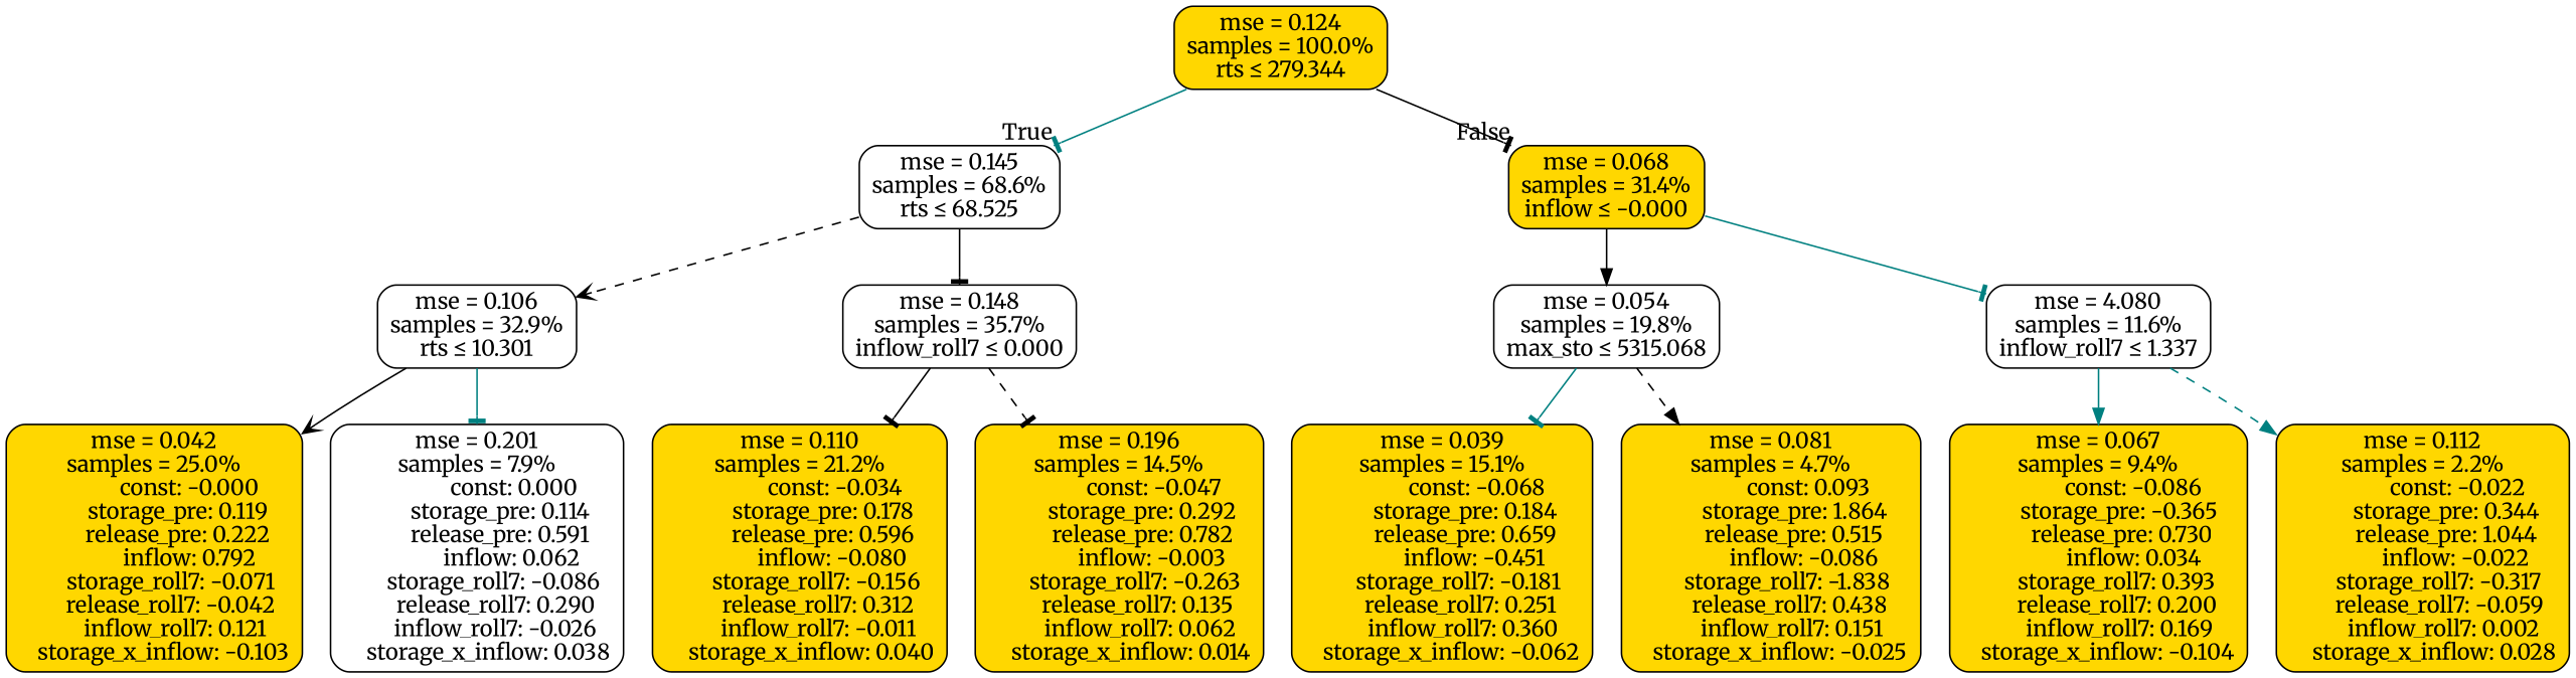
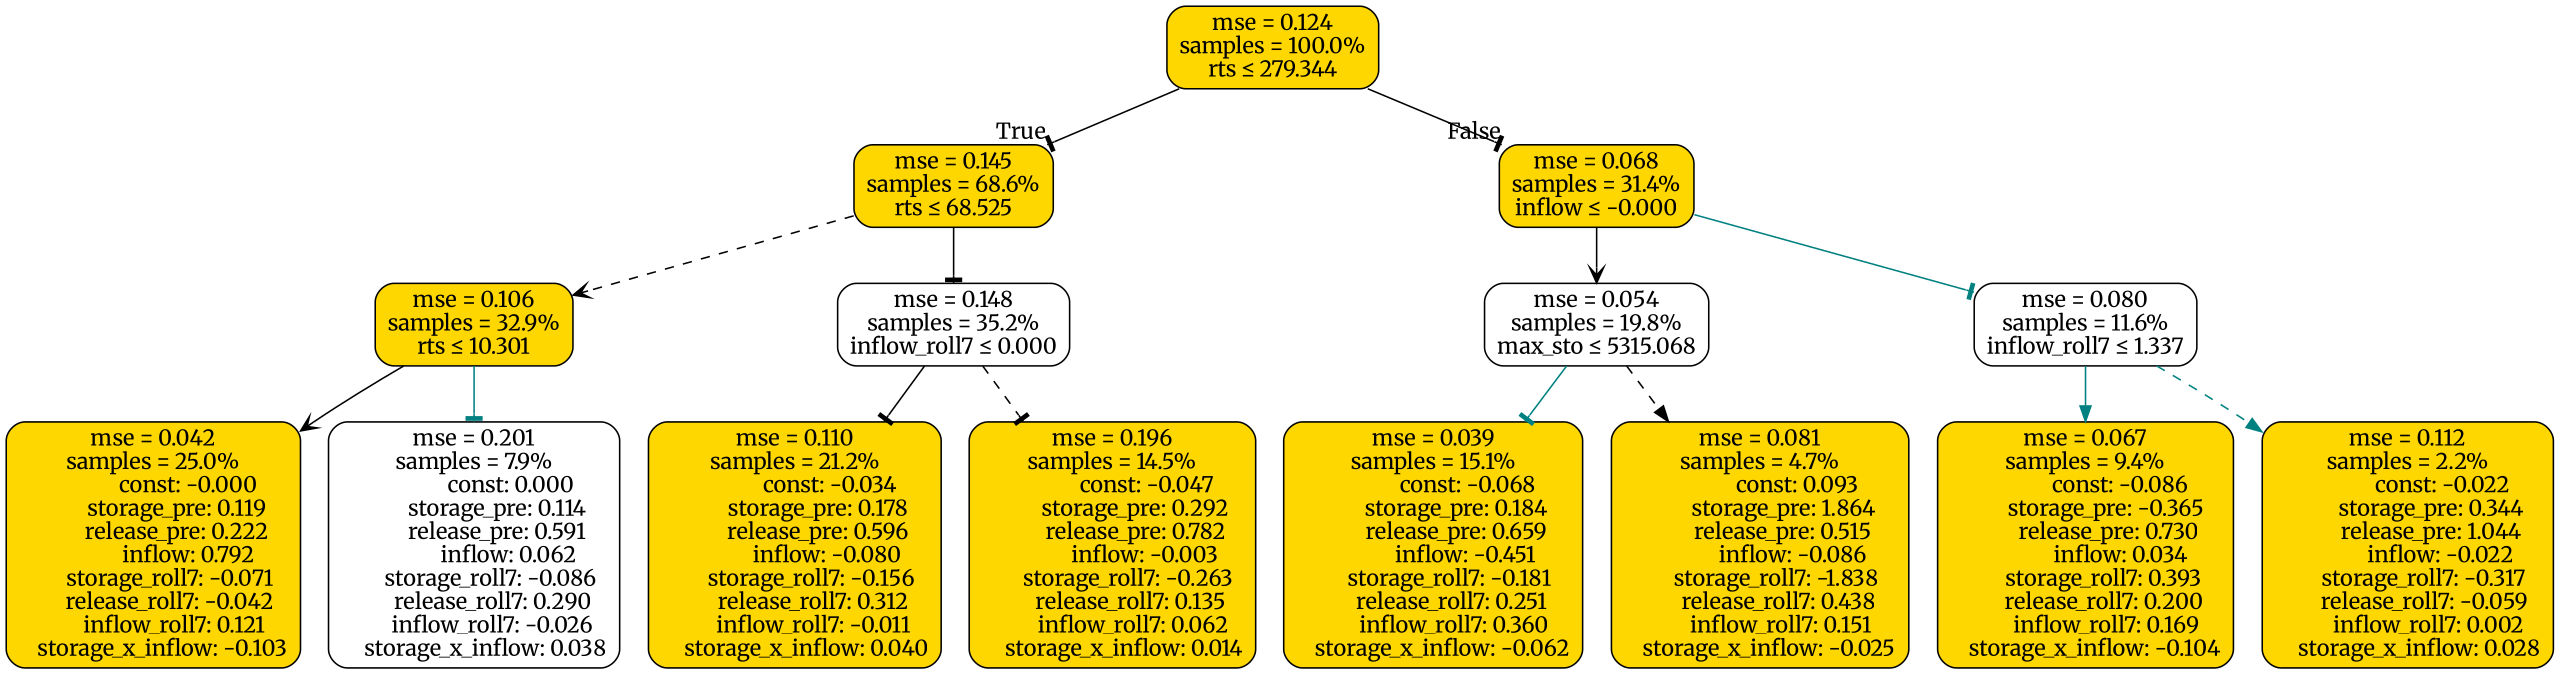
  digraph {
    fontname=Merriweather
    node [color=black fillcolor=gold fontname=Merriweather shape=rectangle style="filled, rounded"]
    edge [arrowhead=tee color=black fontname=Merriweather style=solid]
    n1 [label="mse = 0.124\nsamples = 100.0%\nrts &le; 279.344"]
-   n2 [fillcolor=white label="mse = 0.145\nsamples = 68.6%\nrts &le; 68.525"]
+   n2 [label="mse = 0.145\nsamples = 68.6%\nrts &le; 68.525"]
    n3 [label="mse = 0.068\nsamples = 31.4%\ninflow &le; -0.000"]
-   n4 [fillcolor=white label="mse = 0.106\nsamples = 32.9%\nrts &le; 10.301"]
-   n5 [fillcolor=white label="mse = 0.148\nsamples = 35.7%\ninflow_roll7 &le; 0.000"]
+   n4 [label="mse = 0.106\nsamples = 32.9%\nrts &le; 10.301"]
+   n5 [fillcolor=white label="mse = 0.148\nsamples = 35.2%\ninflow_roll7 &le; 0.000"]
    n6 [fillcolor=white label="mse = 0.054\nsamples = 19.8%\nmax_sto &le; 5315.068"]
-   n7 [fillcolor=white label="mse = 4.080\nsamples = 11.6%\ninflow_roll7 &le; 1.337"]
+   n7 [fillcolor=white label="mse = 0.080\nsamples = 11.6%\ninflow_roll7 &le; 1.337"]
    n8 [label="mse = 0.042\nsamples = 25.0%\n               const: -0.000\n          storage_pre: 0.119\n          release_pre: 0.222\n               inflow: 0.792\n       storage_roll7: -0.071\n       release_roll7: -0.042\n         inflow_roll7: 0.121\n    storage_x_inflow: -0.103"]
    n9 [fillcolor=white label="mse = 0.201\nsamples = 7.9%\n                const: 0.000\n          storage_pre: 0.114\n          release_pre: 0.591\n               inflow: 0.062\n       storage_roll7: -0.086\n        release_roll7: 0.290\n        inflow_roll7: -0.026\n     storage_x_inflow: 0.038"]
    n10 [label="mse = 0.110\nsamples = 21.2%\n               const: -0.034\n          storage_pre: 0.178\n          release_pre: 0.596\n              inflow: -0.080\n       storage_roll7: -0.156\n        release_roll7: 0.312\n        inflow_roll7: -0.011\n     storage_x_inflow: 0.040"]
    n11 [label="mse = 0.196\nsamples = 14.5%\n               const: -0.047\n          storage_pre: 0.292\n          release_pre: 0.782\n              inflow: -0.003\n       storage_roll7: -0.263\n        release_roll7: 0.135\n         inflow_roll7: 0.062\n     storage_x_inflow: 0.014"]
    n12 [label="mse = 0.039\nsamples = 15.1%\n               const: -0.068\n          storage_pre: 0.184\n          release_pre: 0.659\n              inflow: -0.451\n       storage_roll7: -0.181\n        release_roll7: 0.251\n         inflow_roll7: 0.360\n    storage_x_inflow: -0.062"]
    n13 [label="mse = 0.081\nsamples = 4.7%\n                const: 0.093\n          storage_pre: 1.864\n          release_pre: 0.515\n              inflow: -0.086\n       storage_roll7: -1.838\n        release_roll7: 0.438\n         inflow_roll7: 0.151\n    storage_x_inflow: -0.025"]
    n14 [label="mse = 0.067\nsamples = 9.4%\n               const: -0.086\n         storage_pre: -0.365\n          release_pre: 0.730\n               inflow: 0.034\n        storage_roll7: 0.393\n        release_roll7: 0.200\n         inflow_roll7: 0.169\n    storage_x_inflow: -0.104"]
    n15 [label="mse = 0.112\nsamples = 2.2%\n               const: -0.022\n          storage_pre: 0.344\n          release_pre: 1.044\n              inflow: -0.022\n       storage_roll7: -0.317\n       release_roll7: -0.059\n         inflow_roll7: 0.002\n     storage_x_inflow: 0.028"]
-   n1 -> n2 [color=teal headlabel=True labelangle=45 labeldistance=2.5]
+   n1 -> n2 [headlabel=True labelangle=45 labeldistance=2.5]
    n1 -> n3 [headlabel=False labelangle=-45 labeldistance=2.5]
    n2 -> n4 [arrowhead=vee style=dashed]
    n2 -> n5
-   n3 -> n6 [arrowhead=normal]
+   n3 -> n6 [arrowhead=vee]
    n3 -> n7 [color=teal]
    n4 -> n8 [arrowhead=vee]
    n4 -> n9 [color=teal]
    n5 -> n10
    n5 -> n11 [style=dashed]
    n6 -> n12 [color=teal]
    n6 -> n13 [arrowhead=normal style=dashed]
    n7 -> n14 [arrowhead=normal color=teal]
    n7 -> n15 [arrowhead=normal color=teal style=dashed]
  }
